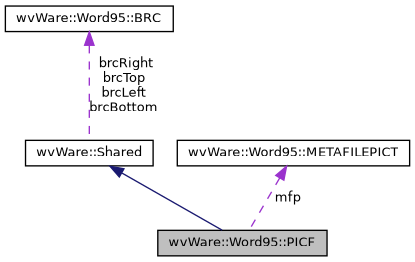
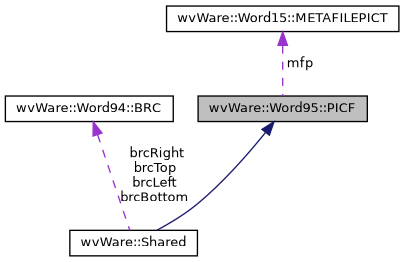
  digraph {
    node [color=black fillcolor=white fontname=Helvetica fontsize=10 shape=record style=filled]
    edge [color=darkorchid3 dir=back fontname=Helvetica fontsize=10 labelfontname=Helvetica labelfontsize=10 style=dashed]
    n1 [fillcolor=grey75 fontcolor=black height=0.2 label="wvWare::Word95::PICF" width=0.4]
    n2 [height=0.2 label="wvWare::Shared" width=0.4]
-   n3 [height=0.2 label="wvWare::Word95::BRC" width=0.4]
-   n4 [height=0.2 label="wvWare::Word95::METAFILEPICT" width=0.4]
-   n2 -> n1 [color=midnightblue style=solid]
+   n3 [height=0.2 label="wvWare::Word94::BRC" width=0.4]
+   n4 [height=0.2 label="wvWare::Word15::METAFILEPICT" width=0.4]
+   n1 -> n2 [color=midnightblue style=solid]
    n3 -> n2 [label=" brcRight\nbrcTop\nbrcLeft\nbrcBottom"]
    n4 -> n1 [label=" mfp"]
  }
